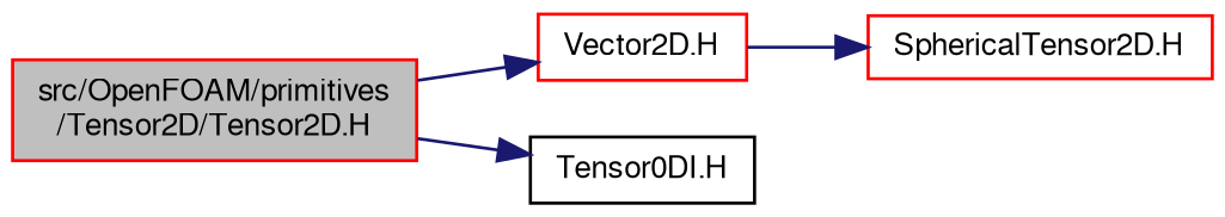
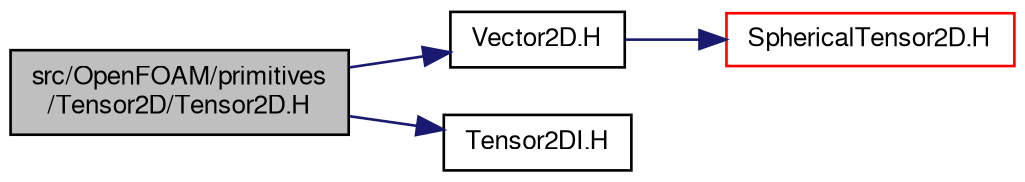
  digraph {
    rankdir=LR
    node [color=black fontname=FreeSans fontsize=10 shape=record]
    edge [color=midnightblue fontname=FreeSans fontsize=10 labelfontname=FreeSans labelfontsize=10 style=solid]
-   n1 [color=red fillcolor=grey75 fontcolor=black height=0.2 label="src/OpenFOAM/primitives\l/Tensor2D/Tensor2D.H" style=filled width=0.4]
-   n2 [color=red height=0.2 label="Vector2D.H" width=0.4]
-   n3 [height=0.2 label="Tensor0DI.H" width=0.4]
+   n1 [fillcolor=grey75 fontcolor=black height=0.2 label="src/OpenFOAM/primitives\l/Tensor2D/Tensor2D.H" style=filled width=0.4]
+   n2 [height=0.2 label="Vector2D.H" width=0.4]
+   n3 [height=0.2 label="Tensor2DI.H" width=0.4]
    n4 [color=red height=0.2 label="SphericalTensor2D.H" width=0.4]
    n1 -> n2
    n1 -> n3
    n2 -> n4
  }
